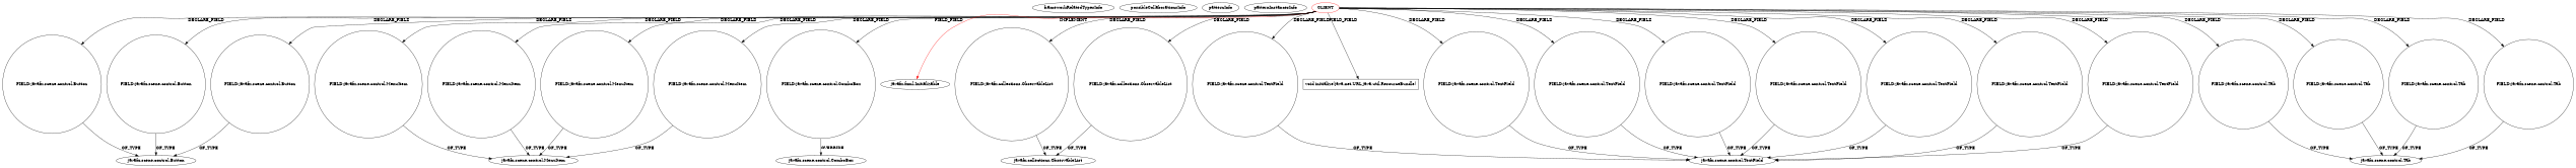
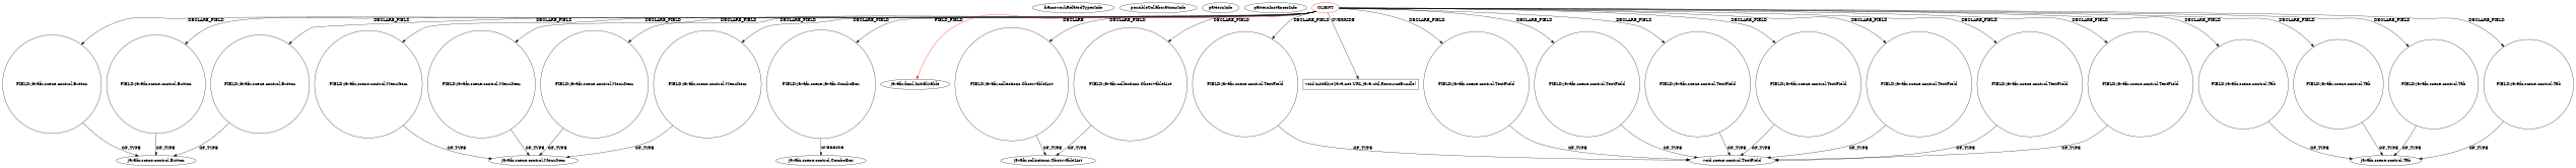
  digraph {
    node [isFrameworkType=false vertexType=FIELD_DECLARATION shape=circle]
    frameworkRelatedTypesInfo [0="javafx.fxml.Initializable" isFrameworkType="" vertexType="" shape=""]
    possibleCollaborationsInfo [isFrameworkType="" vertexType="" shape=""]
    patternInfo [frequency=2.0 patternRootClient=0 isFrameworkType="" vertexType="" shape=""]
    patternInstancesInfo [0="JustinAarden-C2J-Stamboom~/JustinAarden-C2J-Stamboom/C2J-Stamboom-master/src/stamboom/gui/StamboomFXController.java~StamboomFXController~734" 1="JoshuaHanrahan-DVDCollectionApp~/JoshuaHanrahan-DVDCollectionApp/DVDCollectionApp-master/src/dvdcollectionapp/view/DvdcollectionappfxmlController.java~DvdcollectionappfxmlController~728" isFrameworkType="" vertexType="" shape=""]
    n5 [label="javafx.scene.control.Tab" vertexType=FRAMEWORK_CLASS_TYPE shape=""]
    n6 [label="FIELD:javafx.scene.control.Tab"]
    n7 [color=red label=CLIENT vertexType=ROOT_CLIENT_CLASS_DECLARATION shape=""]
    n8 [label="FIELD:javafx.scene.control.Button"]
    n9 [label="FIELD:javafx.scene.control.MenuItem"]
    n10 [label="FIELD:javafx.scene.control.Button"]
    n11 [label="FIELD:javafx.scene.control.MenuItem"]
    n12 [label="FIELD:javafx.scene.control.Button"]
    n13 [label="FIELD:javafx.scene.control.MenuItem"]
    n14 [label="FIELD:javafx.scene.control.MenuItem"]
    n15 [label="javafx.fxml.Initializable" vertexType=FRAMEWORK_INTERFACE_TYPE shape=""]
-   n16 [label="FIELD:javafx.scene.control.ComboBox"]
+   n16 [label="FIELD:javafx.scene.javafx.ComboBox"]
    n17 [label="FIELD:javafx.collections.ObservableList"]
    n18 [label="FIELD:javafx.collections.ObservableList"]
    n19 [label="void initialize(java.net.URL,java.util.ResourceBundle)" shape=box vertexType=OVERRIDING_METHOD_DECLARATION]
    n20 [label="FIELD:javafx.scene.control.Tab"]
    n21 [label="FIELD:javafx.scene.control.TextField"]
    n22 [label="FIELD:javafx.scene.control.TextField"]
    n23 [label="FIELD:javafx.scene.control.TextField"]
    n24 [label="FIELD:javafx.scene.control.TextField"]
    n25 [label="FIELD:javafx.scene.control.TextField"]
    n26 [label="FIELD:javafx.scene.control.TextField"]
    n27 [label="FIELD:javafx.scene.control.TextField"]
    n28 [label="FIELD:javafx.scene.control.TextField"]
    n29 [label="FIELD:javafx.scene.control.Tab"]
    n30 [label="FIELD:javafx.scene.control.Tab"]
    n31 [label="javafx.scene.control.Button" vertexType=FRAMEWORK_CLASS_TYPE shape=""]
    n32 [label="javafx.scene.control.MenuItem" vertexType=FRAMEWORK_CLASS_TYPE shape=""]
    n33 [label="javafx.scene.control.ComboBox" vertexType=FRAMEWORK_CLASS_TYPE shape=""]
    n34 [label="javafx.collections.ObservableList" vertexType=FRAMEWORK_INTERFACE_TYPE shape=""]
-   n35 [label="javafx.scene.control.TextField" vertexType=FRAMEWORK_CLASS_TYPE shape=""]
+   n35 [label="void.scene.control.TextField" vertexType=FRAMEWORK_CLASS_TYPE shape=""]
    n6 -> n5 [label=OF_TYPE]
    n7 -> n6 [label=DECLARE_FIELD]
    n7 -> n8 [label=DECLARE_FIELD]
    n7 -> n9 [label=DECLARE_FIELD]
    n7 -> n10 [label=DECLARE_FIELD]
    n7 -> n11 [label=DECLARE_FIELD]
    n7 -> n12 [label=DECLARE_FIELD]
    n7 -> n13 [label=DECLARE_FIELD]
    n7 -> n14 [label=DECLARE_FIELD]
-   n7 -> n15 [color=red label=IMPLEMENT]
+   n7 -> n15 [color=red label=DECLARE]
    n7 -> n16 [label=FIELD_FIELD]
    n7 -> n17 [label=DECLARE_FIELD]
    n7 -> n18 [label=DECLARE_FIELD]
-   n7 -> n19 [label=FIELD_FIELD]
+   n7 -> n19 [label=OVERRIDE]
    n7 -> n20 [label=DECLARE_FIELD]
    n7 -> n21 [label=DECLARE_FIELD]
    n7 -> n22 [label=DECLARE_FIELD]
    n7 -> n23 [label=DECLARE_FIELD]
    n7 -> n24 [label=DECLARE_FIELD]
    n7 -> n25 [label=DECLARE_FIELD]
    n7 -> n26 [label=DECLARE_FIELD]
    n7 -> n27 [label=DECLARE_FIELD]
    n7 -> n28 [label=DECLARE_FIELD]
    n7 -> n29 [label=DECLARE_FIELD]
    n7 -> n30 [label=DECLARE_FIELD]
    n8 -> n31 [label=OF_TYPE]
    n9 -> n32 [label=OF_TYPE]
    n10 -> n31 [label=OF_TYPE]
    n11 -> n32 [label=OF_TYPE]
    n12 -> n31 [label=OF_TYPE]
    n13 -> n32 [label=OF_TYPE]
    n14 -> n32 [label=OF_TYPE]
    n16 -> n33 [label=OVERRIDE]
    n17 -> n34 [label=OF_TYPE]
    n18 -> n34 [label=OF_TYPE]
    n20 -> n5 [label=OF_TYPE]
    n21 -> n35 [label=OF_TYPE]
    n22 -> n35 [label=OF_TYPE]
    n23 -> n35 [label=OF_TYPE]
    n24 -> n35 [label=OF_TYPE]
    n25 -> n35 [label=OF_TYPE]
    n26 -> n35 [label=OF_TYPE]
    n27 -> n35 [label=OF_TYPE]
    n28 -> n35 [label=OF_TYPE]
    n29 -> n5 [label=OF_TYPE]
    n30 -> n5 [label=OF_TYPE]
  }
